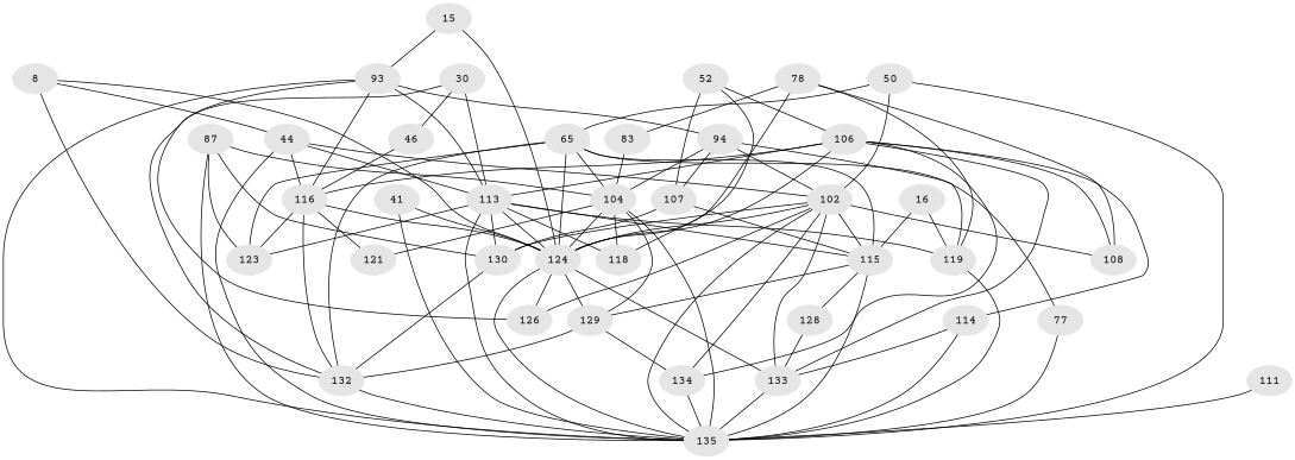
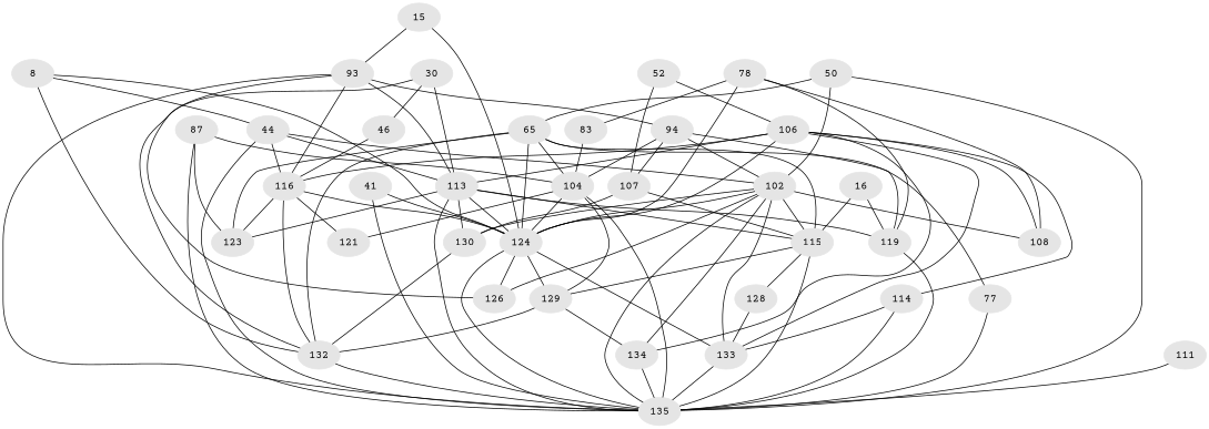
  graph {
    fontname="Courier Prime"
    node [color=gray90 fontname="Courier Prime" style=filled]
    edge [fontname="Courier Prime"]
    44 [super="+14"]
    113 [super="+23+101+40+91"]
    135 [super="+58+74+117+131"]
    102 [super="+97+68+42+45+76"]
    116 [super="+47+61+33"]
    8
    124 [super="+31+99+92+80"]
    132 [super="+79+127+5"]
    126 [super="+96"]
    133 [super="+72+125+120"]
    129 [super="+100"]
    93 [super="+7"]
    94 [super="+89"]
    15
    115 [super="+10+110"]
    128
    16
    119 [super="+34"]
    30
    46
-   118
    123
    130 [super="+62+53"]
    41
    108
    134 [super="+112"]
    121 [super="+82"]
    65 [super="+21+55"]
    77
    104 [super="+38+67+66"]
    50
    52 [super="+43"]
    106 [super="+56+85"]
    107
    114 [super="+64"]
    78 [super="+24"]
    83
    87
    111
    44 -- 113
    44 -- 135
    44 -- 102
    44 -- 116
    113 -- 135 [weight=3]
    113 -- 124 [weight=6]
    113 -- 115 [weight=4]
    113 -- 119
-   113 -- 118
    113 -- 123
    113 -- 130 [weight=2]
    102 -- 135
    102 -- 124 [weight=2]
    102 -- 126
    102 -- 133 [weight=2]
    102 -- 115 [weight=5]
    102 -- 130
    102 -- 108
    102 -- 134 [weight=2]
    116 -- 124 [weight=3]
    116 -- 132 [weight=2]
    116 -- 123
    116 -- 121
    8 -- 44
    8 -- 124
    8 -- 132 [weight=3]
    124 -- 135 [weight=6]
    124 -- 126
    124 -- 133
    124 -- 129 [weight=2]
    132 -- 135 [weight=6]
    133 -- 135 [weight=3]
    129 -- 132
    129 -- 134 [weight=2]
    93 -- 113 [weight=2]
    93 -- 135 [weight=2]
    93 -- 116
    93 -- 126
    93 -- 94
    94 -- 102 [weight=2]
    94 -- 119
    94 -- 104
    94 -- 107
    15 -- 124
    15 -- 93
    115 -- 135 [weight=5]
    115 -- 129
    115 -- 128
    128 -- 133
    16 -- 115
    16 -- 119
    119 -- 135 [weight=4]
    30 -- 113 [weight=2]
    30 -- 132
    30 -- 46
    46 -- 116
    130 -- 132
    41 -- 135
    41 -- 124
    134 -- 135 [weight=2]
    65 -- 124
    65 -- 132
    65 -- 115 [weight=2]
    65 -- 123 [weight=2]
    65 -- 77
    65 -- 104
    77 -- 135
    104 -- 135 [weight=6]
    104 -- 124
    104 -- 129 [weight=2]
-   104 -- 118
    104 -- 121 [weight=4]
    50 -- 135
    50 -- 102
    50 -- 65
-   52 -- 118
    52 -- 106
    52 -- 107 [weight=2]
    106 -- 113
    106 -- 116 [weight=2]
    106 -- 124
    106 -- 133
    106 -- 108
    106 -- 134
    106 -- 114
    107 -- 115
    107 -- 130
    114 -- 135
    114 -- 133 [weight=2]
    78 -- 124 [weight=4]
    78 -- 119 [weight=2]
    78 -- 108
    78 -- 83
    83 -- 104
    87 -- 135
    87 -- 123
-   87 -- 130
    87 -- 104
    111 -- 135 [weight=2]
  }
